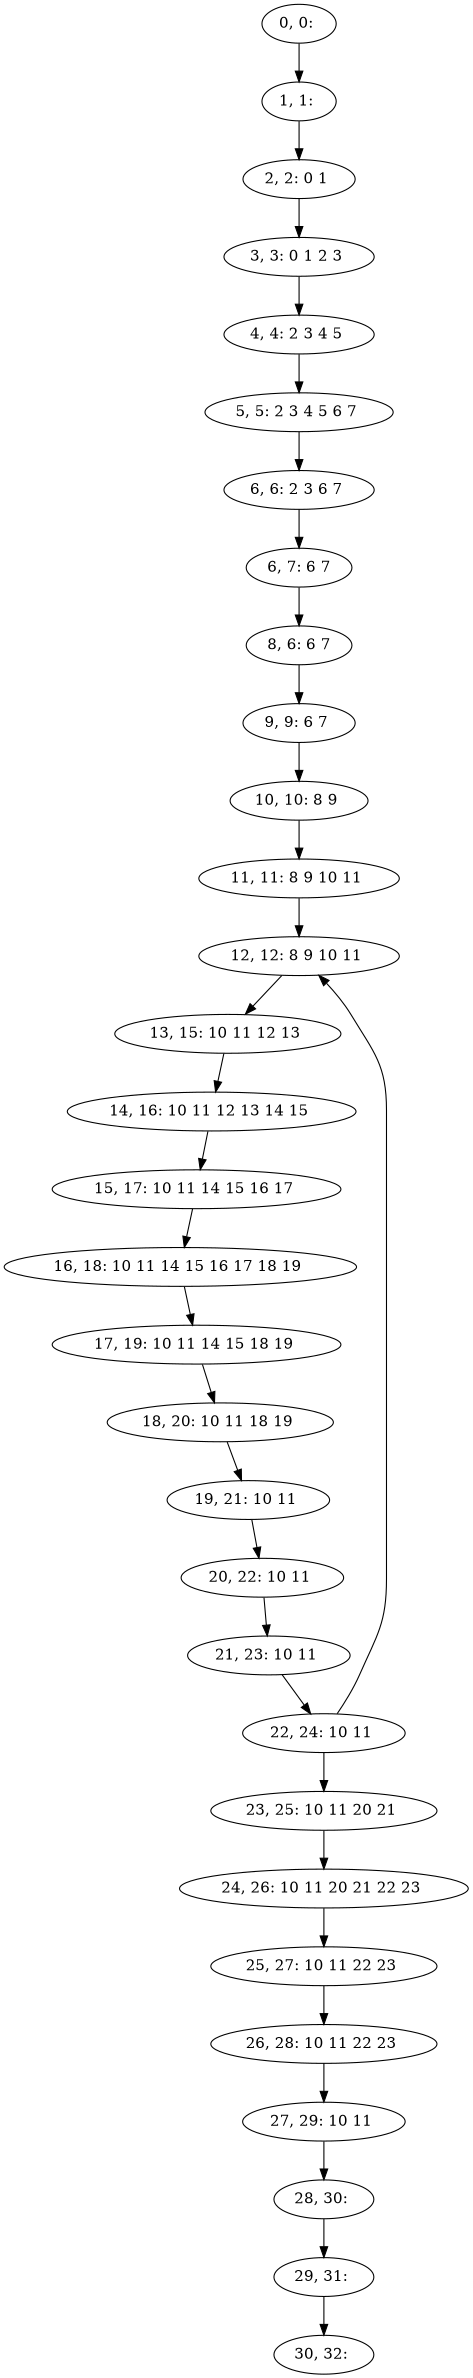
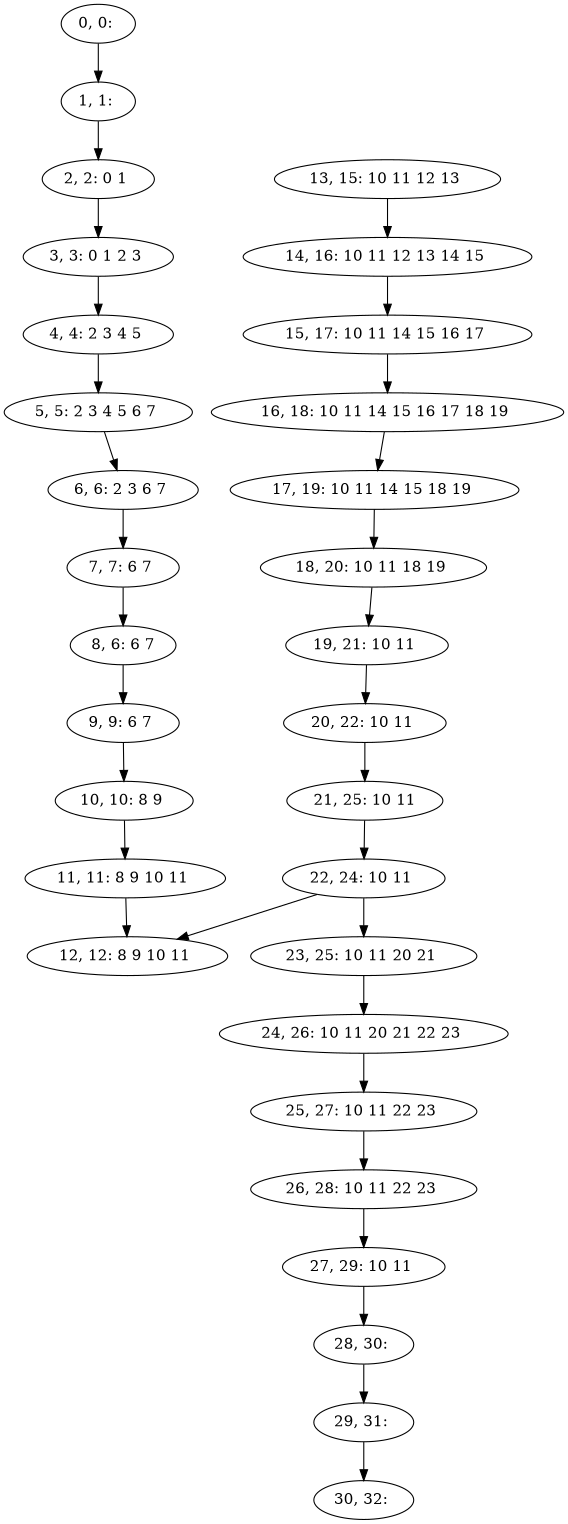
  digraph {
    n1 [label="0, 0: "]
    n2 [label="1, 1: "]
    n3 [label="2, 2: 0 1 "]
    n4 [label="3, 3: 0 1 2 3 "]
    n5 [label="4, 4: 2 3 4 5 "]
    n6 [label="5, 5: 2 3 4 5 6 7 "]
    n7 [label="6, 6: 2 3 6 7 "]
-   n8 [label="6, 7: 6 7"]
+   n8 [label="7, 7: 6 7 "]
    n9 [label="8, 6: 6 7"]
    n10 [label="9, 9: 6 7 "]
    n11 [label="10, 10: 8 9 "]
    n12 [label="11, 11: 8 9 10 11 "]
    n13 [label="12, 12: 8 9 10 11 "]
    n14 [label="13, 15: 10 11 12 13 "]
    n15 [label="14, 16: 10 11 12 13 14 15 "]
    n16 [label="22, 24: 10 11 "]
    n17 [label="23, 25: 10 11 20 21 "]
    n18 [label="15, 17: 10 11 14 15 16 17 "]
    n19 [label="16, 18: 10 11 14 15 16 17 18 19 "]
    n20 [label="17, 19: 10 11 14 15 18 19 "]
    n21 [label="18, 20: 10 11 18 19 "]
    n22 [label="19, 21: 10 11 "]
    n23 [label="20, 22: 10 11 "]
-   n24 [label="21, 23: 10 11 "]
+   n24 [label="21, 25: 10 11"]
    n25 [label="24, 26: 10 11 20 21 22 23 "]
    n26 [label="25, 27: 10 11 22 23 "]
    n27 [label="26, 28: 10 11 22 23 "]
    n28 [label="27, 29: 10 11 "]
    n29 [label="28, 30: "]
    n30 [label="29, 31: "]
    n31 [label="30, 32: "]
    n1 -> n2
    n2 -> n3
    n3 -> n4
    n4 -> n5
    n5 -> n6
    n6 -> n7
    n7 -> n8
    n8 -> n9
    n9 -> n10
    n10 -> n11
    n11 -> n12
    n12 -> n13
-   n13 -> n14
    n14 -> n15
    n15 -> n18
    n16 -> n13
    n16 -> n17
    n17 -> n25
    n18 -> n19
    n19 -> n20
    n20 -> n21
    n21 -> n22
    n22 -> n23
    n23 -> n24
    n24 -> n16
    n25 -> n26
    n26 -> n27
    n27 -> n28
    n28 -> n29
    n29 -> n30
    n30 -> n31
  }
